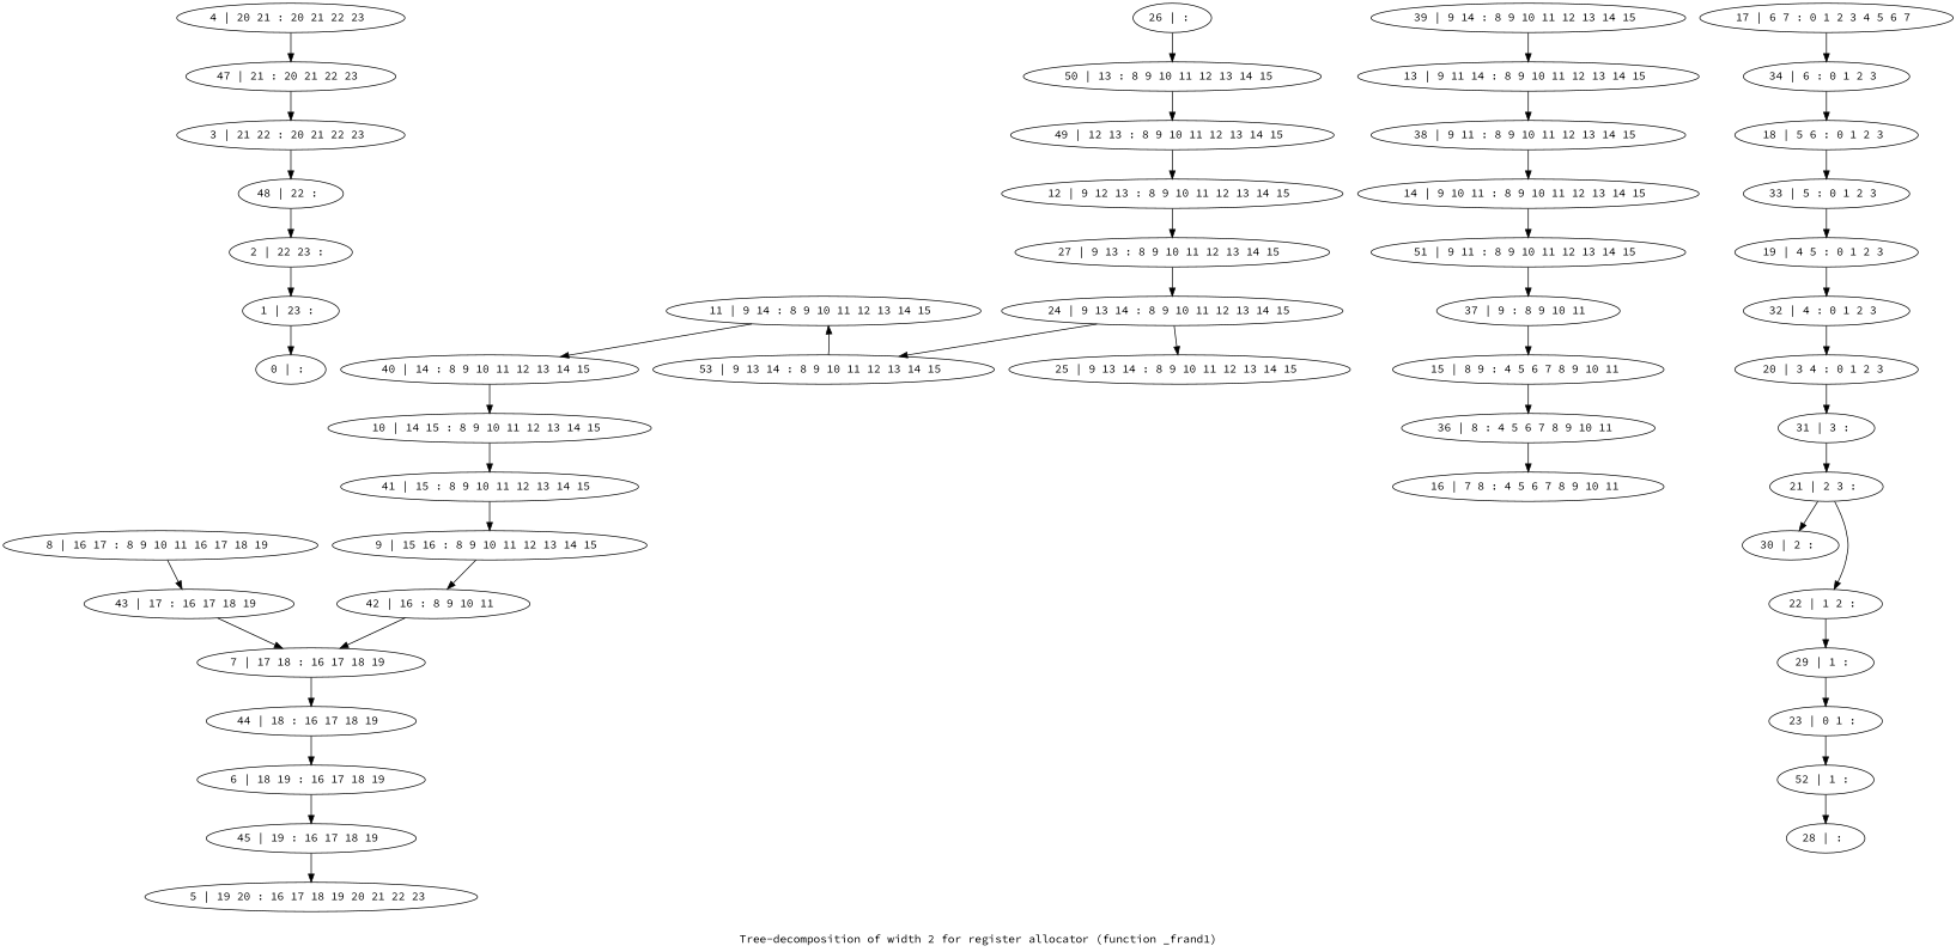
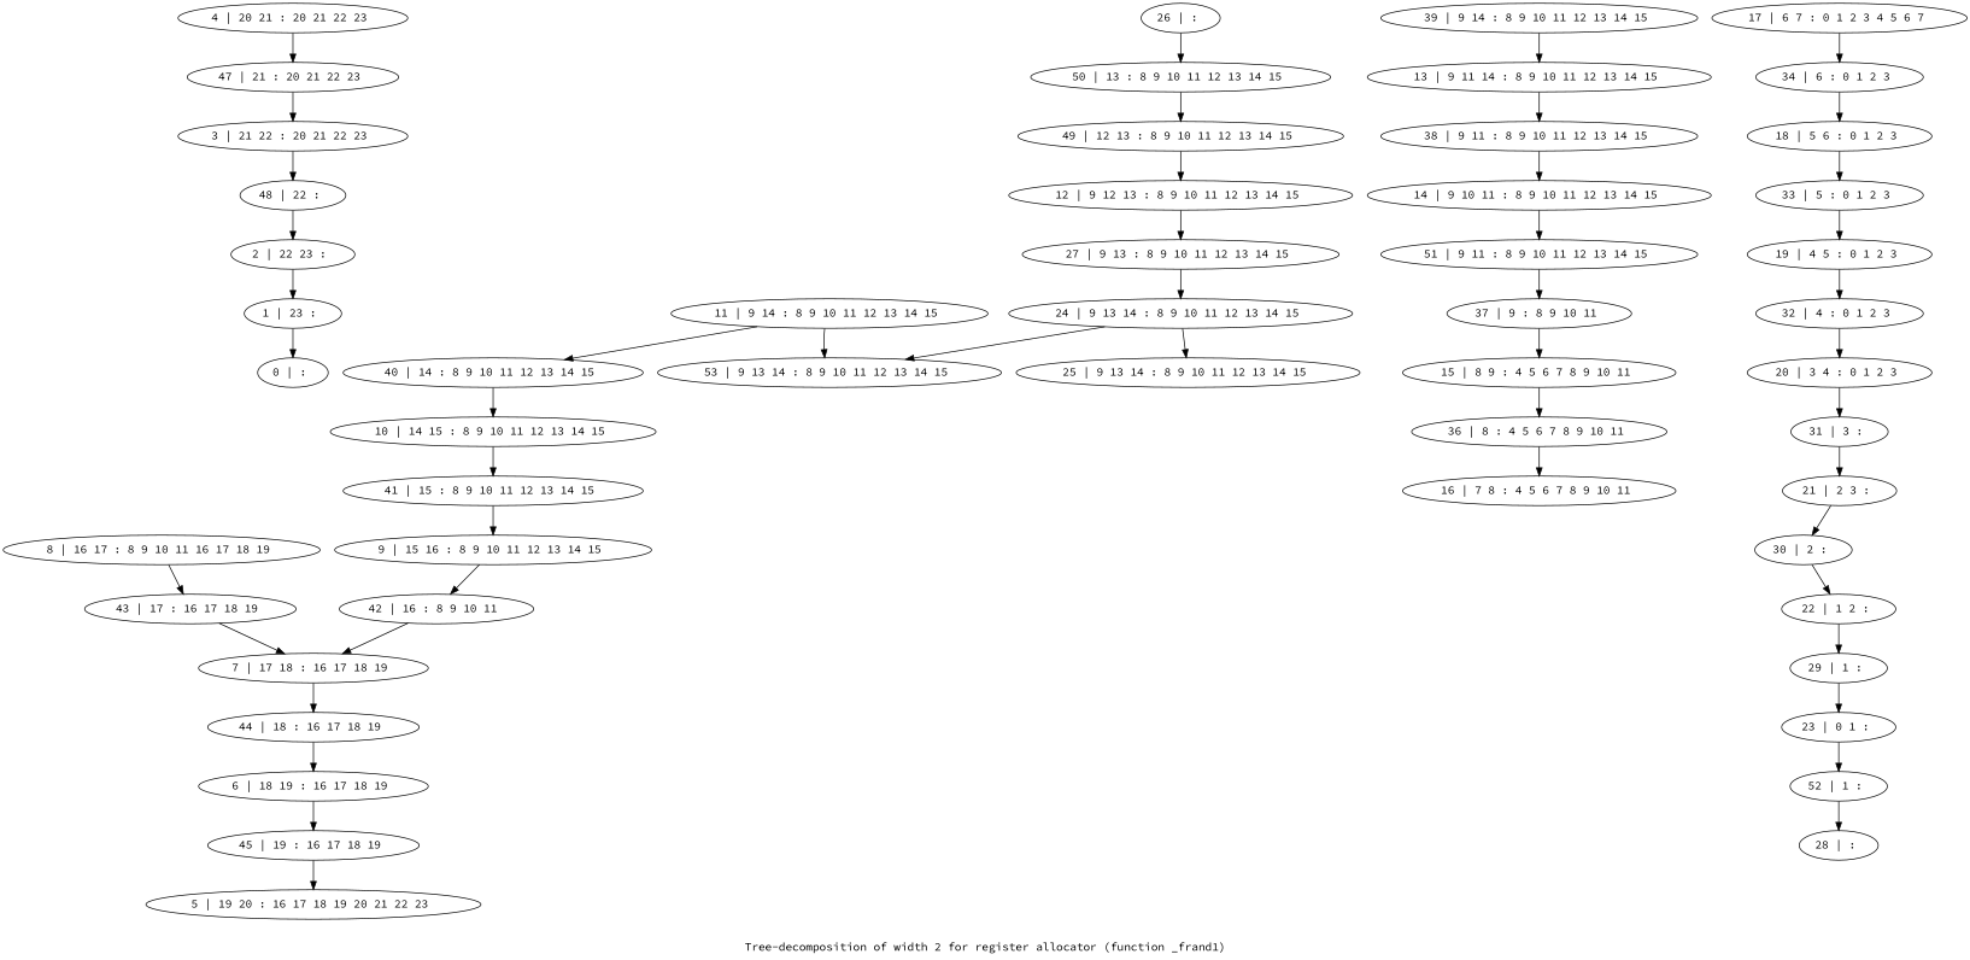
  digraph {
    fontname="Source Code Pro"
    label="Tree-decomposition of width 2 for register allocator (function _frand1)"
    node [fontname="Source Code Pro"]
    edge [fontname="Source Code Pro"]
    n1 [label="0 | : "]
    n2 [label="1 | 23 : "]
    n3 [label="2 | 22 23 : "]
    n4 [label="3 | 21 22 : 20 21 22 23 "]
    n5 [label="48 | 22 : "]
    n6 [label="4 | 20 21 : 20 21 22 23 "]
    n7 [label="47 | 21 : 20 21 22 23 "]
    n8 [label="5 | 19 20 : 16 17 18 19 20 21 22 23 "]
    n9 [label="6 | 18 19 : 16 17 18 19 "]
    n10 [label="45 | 19 : 16 17 18 19 "]
    n11 [label="7 | 17 18 : 16 17 18 19 "]
    n12 [label="44 | 18 : 16 17 18 19 "]
    n13 [label="8 | 16 17 : 8 9 10 11 16 17 18 19 "]
    n14 [label="43 | 17 : 16 17 18 19 "]
    n15 [label="9 | 15 16 : 8 9 10 11 12 13 14 15 "]
    n16 [label="42 | 16 : 8 9 10 11 "]
    n17 [label="10 | 14 15 : 8 9 10 11 12 13 14 15 "]
    n18 [label="41 | 15 : 8 9 10 11 12 13 14 15 "]
    n19 [label="11 | 9 14 : 8 9 10 11 12 13 14 15 "]
    n20 [label="40 | 14 : 8 9 10 11 12 13 14 15 "]
    n21 [label="12 | 9 12 13 : 8 9 10 11 12 13 14 15 "]
    n22 [label="27 | 9 13 : 8 9 10 11 12 13 14 15 "]
    n23 [label="24 | 9 13 14 : 8 9 10 11 12 13 14 15 "]
    n24 [label="13 | 9 11 14 : 8 9 10 11 12 13 14 15 "]
    n25 [label="38 | 9 11 : 8 9 10 11 12 13 14 15 "]
    n26 [label="14 | 9 10 11 : 8 9 10 11 12 13 14 15 "]
    n27 [label="51 | 9 11 : 8 9 10 11 12 13 14 15 "]
    n28 [label="37 | 9 : 8 9 10 11 "]
    n29 [label="15 | 8 9 : 4 5 6 7 8 9 10 11 "]
    n30 [label="36 | 8 : 4 5 6 7 8 9 10 11 "]
    n31 [label="16 | 7 8 : 4 5 6 7 8 9 10 11 "]
    n32 [label="17 | 6 7 : 0 1 2 3 4 5 6 7 "]
    n33 [label="34 | 6 : 0 1 2 3 "]
    n34 [label="18 | 5 6 : 0 1 2 3 "]
    n35 [label="33 | 5 : 0 1 2 3 "]
    n36 [label="19 | 4 5 : 0 1 2 3 "]
    n37 [label="32 | 4 : 0 1 2 3 "]
    n38 [label="20 | 3 4 : 0 1 2 3 "]
    n39 [label="31 | 3 : "]
    n40 [label="21 | 2 3 : "]
    n41 [label="30 | 2 : "]
    n42 [label="22 | 1 2 : "]
    n43 [label="29 | 1 : "]
    n44 [label="23 | 0 1 : "]
    n45 [label="52 | 1 : "]
    n46 [label="28 | : "]
    n47 [label="25 | 9 13 14 : 8 9 10 11 12 13 14 15 "]
    n48 [label="53 | 9 13 14 : 8 9 10 11 12 13 14 15 "]
    n49 [label="39 | 9 14 : 8 9 10 11 12 13 14 15 "]
    n50 [label="26 | : "]
    n51 [label="50 | 13 : 8 9 10 11 12 13 14 15 "]
    n52 [label="49 | 12 13 : 8 9 10 11 12 13 14 15 "]
    n2 -> n1
    n3 -> n2
    n4 -> n5
    n5 -> n3
    n6 -> n7
    n7 -> n4
    n9 -> n10
    n10 -> n8
    n11 -> n12
    n12 -> n9
    n13 -> n14
    n14 -> n11
    n15 -> n16
    n16 -> n11
    n17 -> n18
    n18 -> n15
    n19 -> n20
    n20 -> n17
    n21 -> n22
    n22 -> n23
    n23 -> n47
    n23 -> n48
    n24 -> n25
    n25 -> n26
    n26 -> n27
    n27 -> n28
    n28 -> n29
    n29 -> n30
    n30 -> n31
    n32 -> n33
    n33 -> n34
    n34 -> n35
    n35 -> n36
    n36 -> n37
    n37 -> n38
    n38 -> n39
    n39 -> n40
    n40 -> n41
-   n40 -> n42
+   n41 -> n42
    n42 -> n43
    n43 -> n44
    n44 -> n45
    n45 -> n46
-   n48 -> n19
+   n19 -> n48
    n49 -> n24
    n50 -> n51
    n51 -> n52
    n52 -> n21
  }
